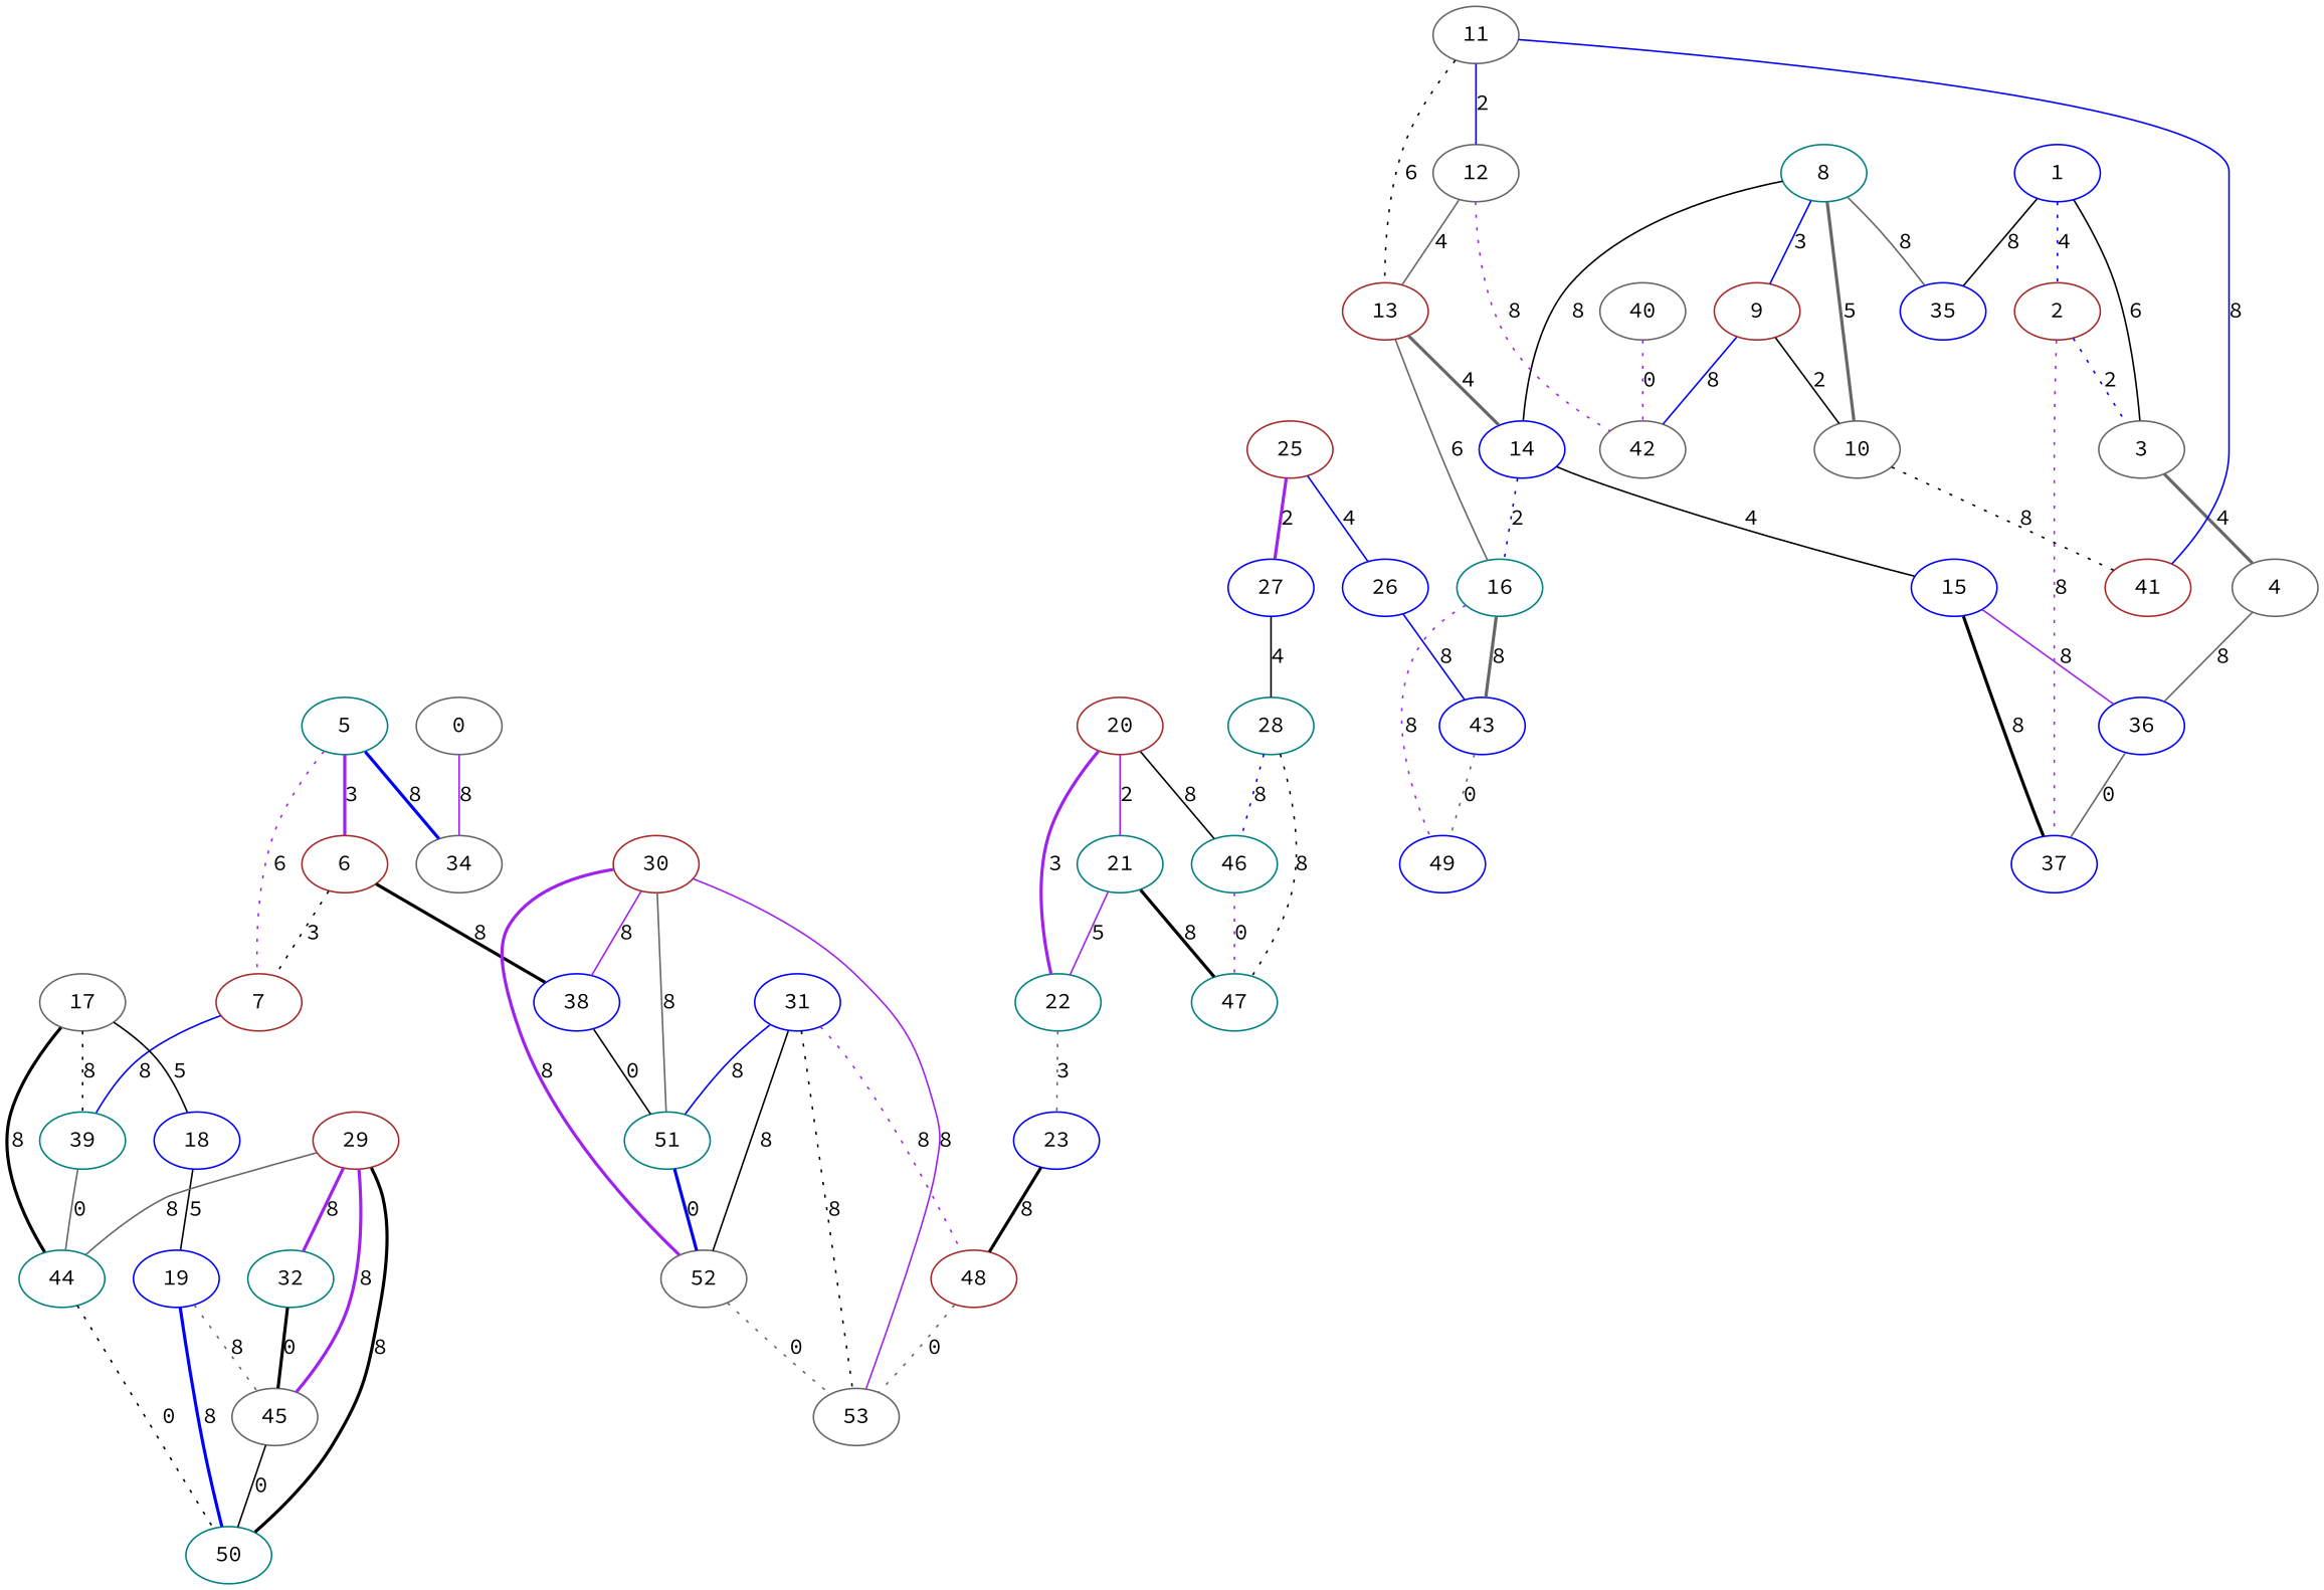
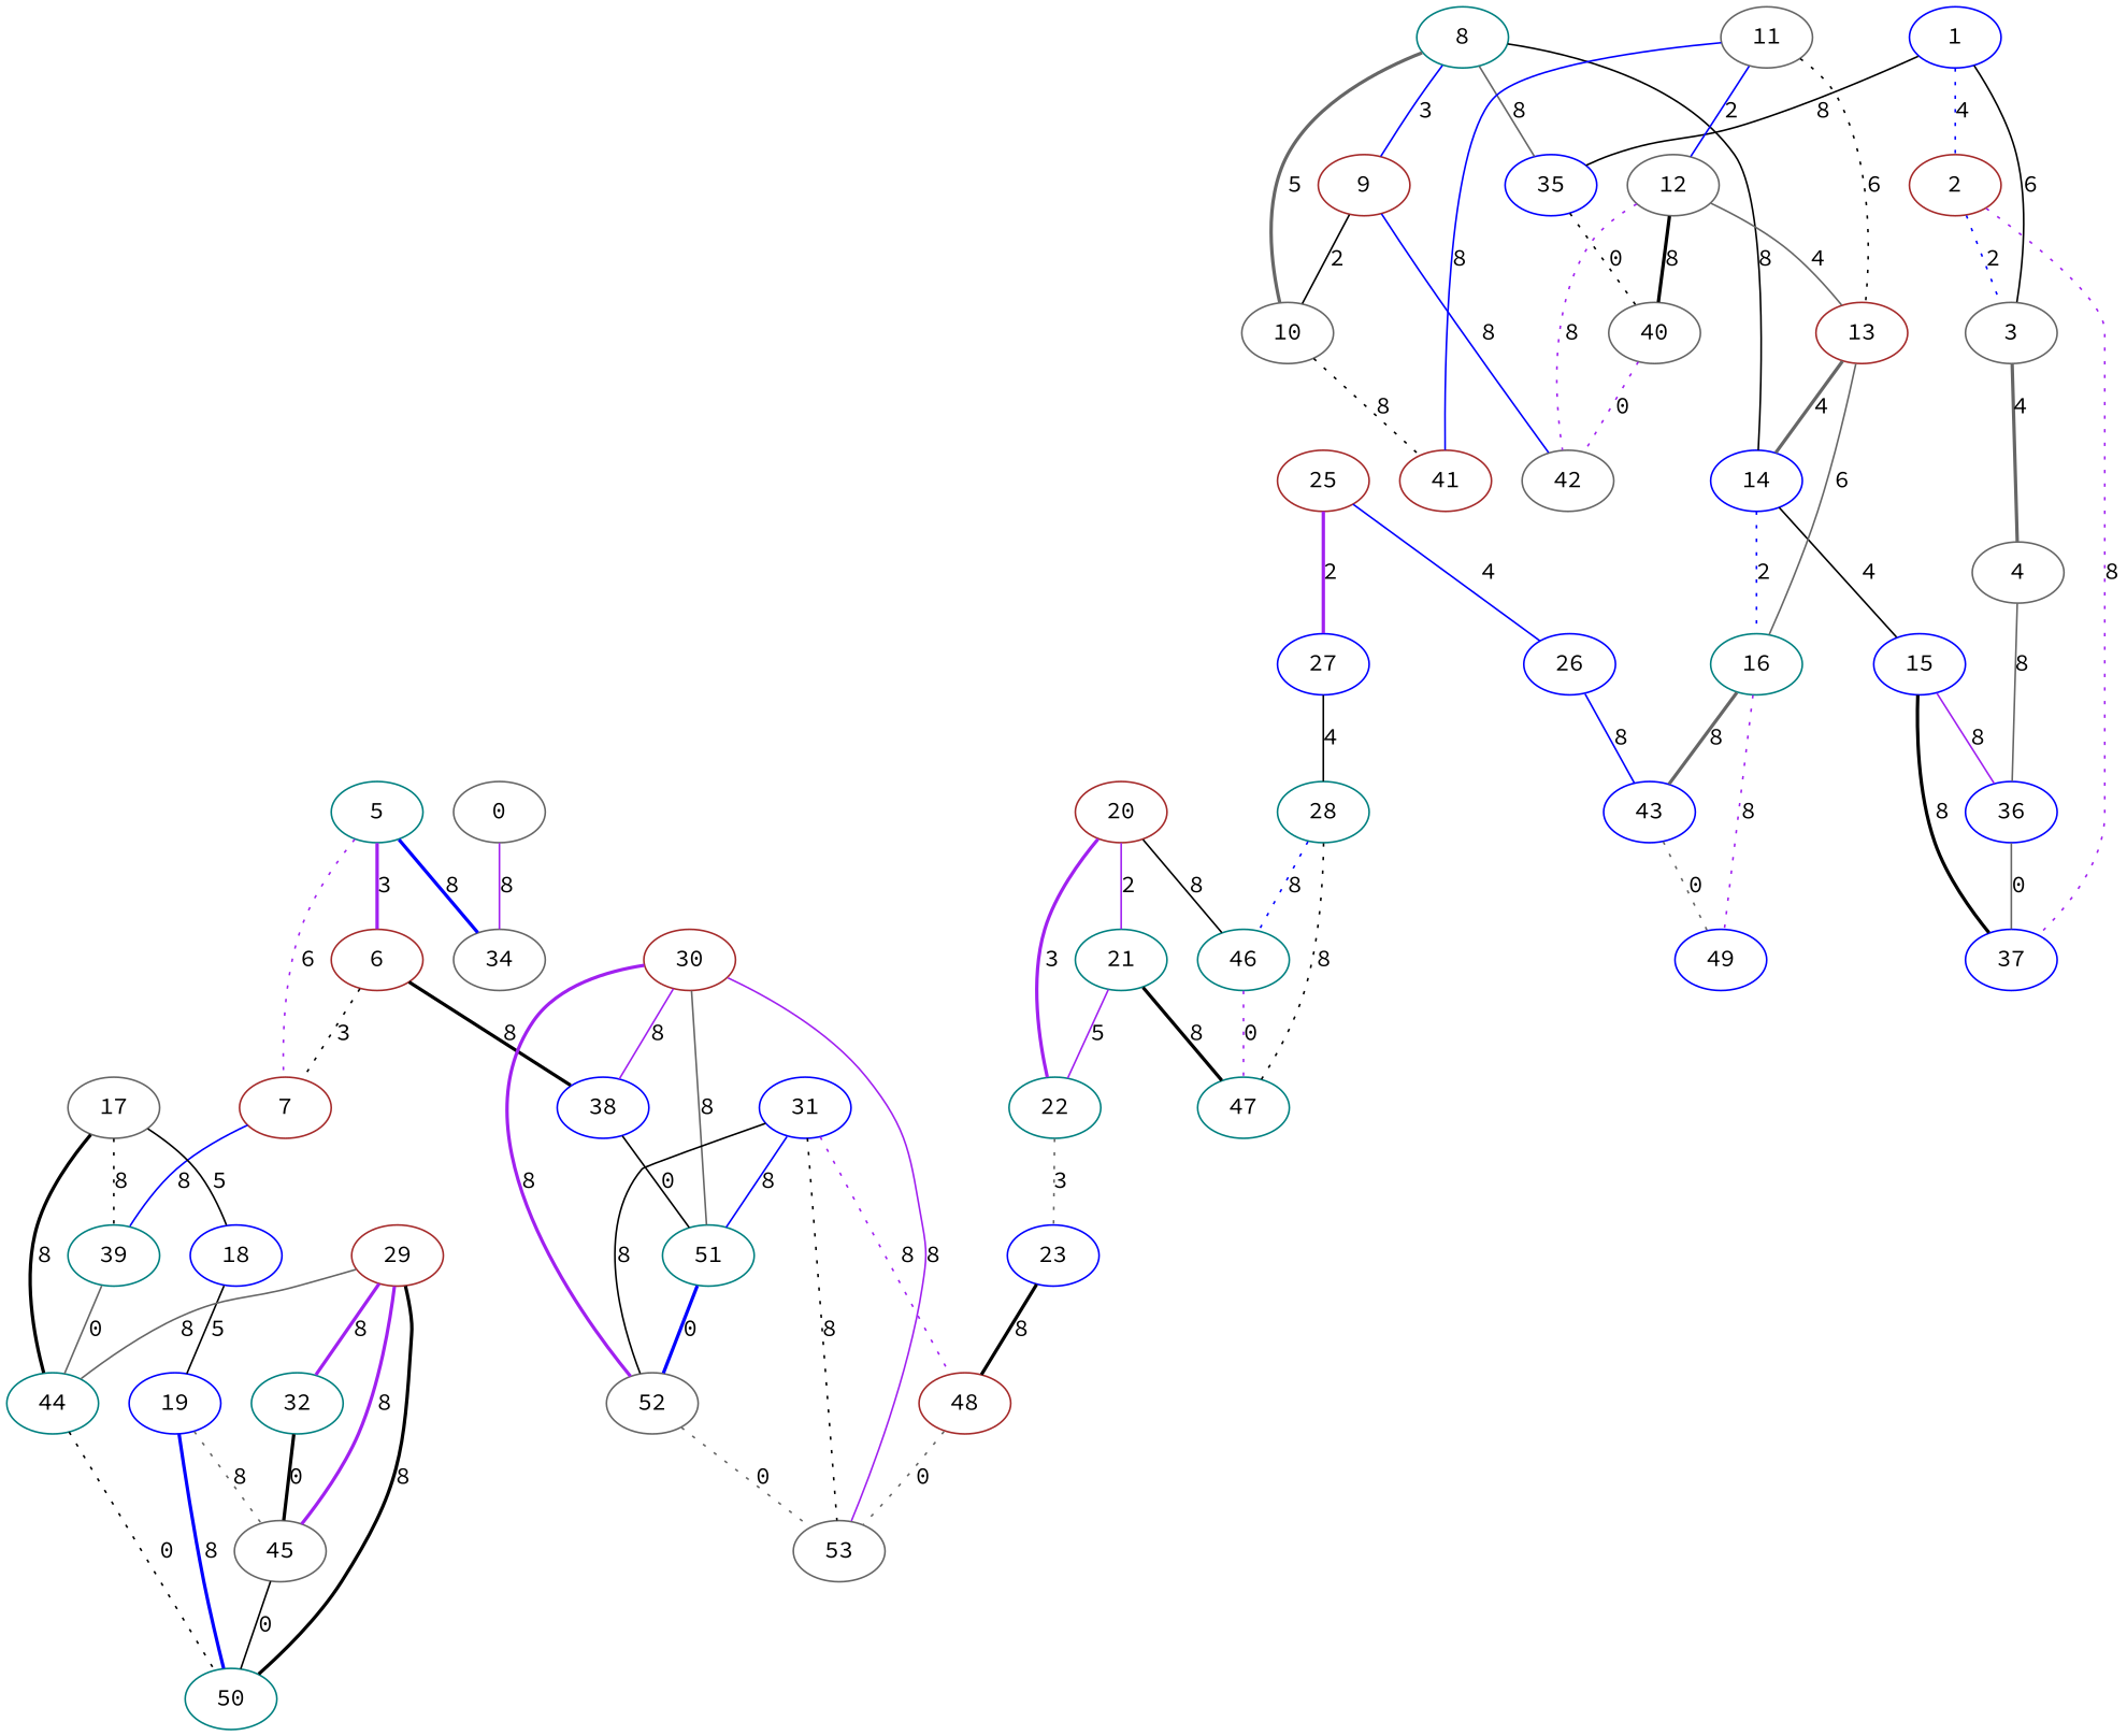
  graph {
    fontname="Source Code Pro"
    node [color=blue fontname="Source Code Pro" weight=1]
    edge [color=black fontname="Source Code Pro" style=solid]
    34 [color=gray40 weight=3]
    0 [color=gray40]
    1
    2 [color=brown weight=2]
    3 [color=gray40]
    35 [weight=3]
    37 [weight=3]
    4 [color=gray40 weight=2]
    40 [color=gray40 weight=3]
    36 [weight=3]
    5 [color=teal]
    6 [color=brown]
    7 [color=brown]
    38 [weight=3]
    39 [color=teal weight=3]
    51 [color=teal weight=3]
    44 [color=teal weight=3]
    8 [color=teal]
    9 [color=brown]
    10 [color=gray40]
    14 [weight=2]
    42 [color=gray40 weight=3]
    41 [color=brown weight=3]
    11 [color=gray40]
    12 [color=gray40]
    13 [color=brown]
    16 [color=teal]
    15
    43 [weight=3]
    49 [weight=3]
    17 [color=gray40]
    18
    19 [weight=2]
    50 [color=teal weight=3]
    45 [color=gray40 weight=3]
    20 [color=brown]
    21 [color=teal]
    22 [color=teal]
    46 [color=teal weight=3]
    47 [color=teal weight=3]
    23
    48 [color=brown weight=3]
    53 [color=gray40 weight=3]
    25 [color=brown]
    27
    26
    28 [color=teal weight=2]
    29 [color=brown]
    32 [color=teal weight=4]
    30 [color=brown weight=2]
    52 [color=gray40 weight=3]
    31
    0 -- 34 [color=purple label=8]
    1 -- 2 [color=blue label=4 style=dotted]
    1 -- 3 [label=6]
    1 -- 35 [label=8]
    2 -- 3 [color=blue label=2 style=dotted]
    2 -- 37 [color=purple label=8 style=dotted]
    3 -- 4 [color=gray40 label=4 style=bold]
+   35 -- 40 [label=0 style=dotted]
    4 -- 36 [color=gray40 label=8]
    40 -- 42 [color=purple label=0 style=dotted]
    36 -- 37 [color=gray40 label=0]
    5 -- 34 [color=blue label=8 style=bold]
    5 -- 6 [color=purple label=3 style=bold]
    5 -- 7 [color=purple label=6 style=dotted]
    6 -- 7 [label=3 style=dotted]
    6 -- 38 [label=8 style=bold]
    7 -- 39 [color=blue label=8]
    38 -- 51 [label=0]
    39 -- 44 [color=gray40 label=0]
    51 -- 52 [color=blue label=0 style=bold]
    44 -- 50 [label=0 style=dotted]
    8 -- 35 [color=gray40 label=8]
    8 -- 9 [color=blue label=3]
    8 -- 10 [color=gray40 label=5 style=bold]
    8 -- 14 [label=8]
    9 -- 10 [label=2]
    9 -- 42 [color=blue label=8]
    10 -- 41 [label=8 style=dotted]
    14 -- 16 [color=blue label=2 style=dotted]
    14 -- 15 [label=4]
    11 -- 41 [color=blue label=8]
    11 -- 12 [color=blue label=2]
    11 -- 13 [label=6 style=dotted]
+   12 -- 40 [label=8 style=bold]
    12 -- 42 [color=purple label=8 style=dotted]
    12 -- 13 [color=gray40 label=4]
    13 -- 14 [color=gray40 label=4 style=bold]
    13 -- 16 [color=gray40 label=6]
    16 -- 43 [color=gray40 label=8 style=bold]
    16 -- 49 [color=purple label=8 style=dotted]
    15 -- 37 [label=8 style=bold]
    15 -- 36 [color=purple label=8]
    43 -- 49 [color=gray40 label=0 style=dotted]
    17 -- 39 [label=8 style=dotted]
    17 -- 44 [label=8 style=bold]
    17 -- 18 [label=5]
    18 -- 19 [label=5]
    19 -- 50 [color=blue label=8 style=bold]
    19 -- 45 [color=gray40 label=8 style=dotted]
    45 -- 50 [label=0]
    20 -- 21 [color=purple label=2]
    20 -- 22 [color=purple label=3 style=bold]
    20 -- 46 [label=8]
    21 -- 22 [color=purple label=5]
    21 -- 47 [label=8 style=bold]
    22 -- 23 [color=gray40 label=3 style=dotted]
    46 -- 47 [color=purple label=0 style=dotted]
    23 -- 48 [label=8 style=bold]
    48 -- 53 [color=gray40 label=0 style=dotted]
    25 -- 27 [color=purple label=2 style=bold]
    25 -- 26 [color=blue label=4]
    27 -- 28 [label=4]
    26 -- 43 [color=blue label=8]
    28 -- 46 [color=blue label=8 style=dotted]
    28 -- 47 [label=8 style=dotted]
    29 -- 44 [color=gray40 label=8]
    29 -- 50 [label=8 style=bold]
    29 -- 45 [color=purple label=8 style=bold]
    29 -- 32 [color=purple label=8 style=bold]
    32 -- 45 [label=0 style=bold]
    30 -- 38 [color=purple label=8]
    30 -- 51 [color=gray40 label=8]
    30 -- 53 [color=purple label=8]
    30 -- 52 [color=purple label=8 style=bold]
    52 -- 53 [color=gray40 label=0 style=dotted]
    31 -- 51 [color=blue label=8]
    31 -- 48 [color=purple label=8 style=dotted]
    31 -- 53 [label=8 style=dotted]
    31 -- 52 [label=8]
  }
